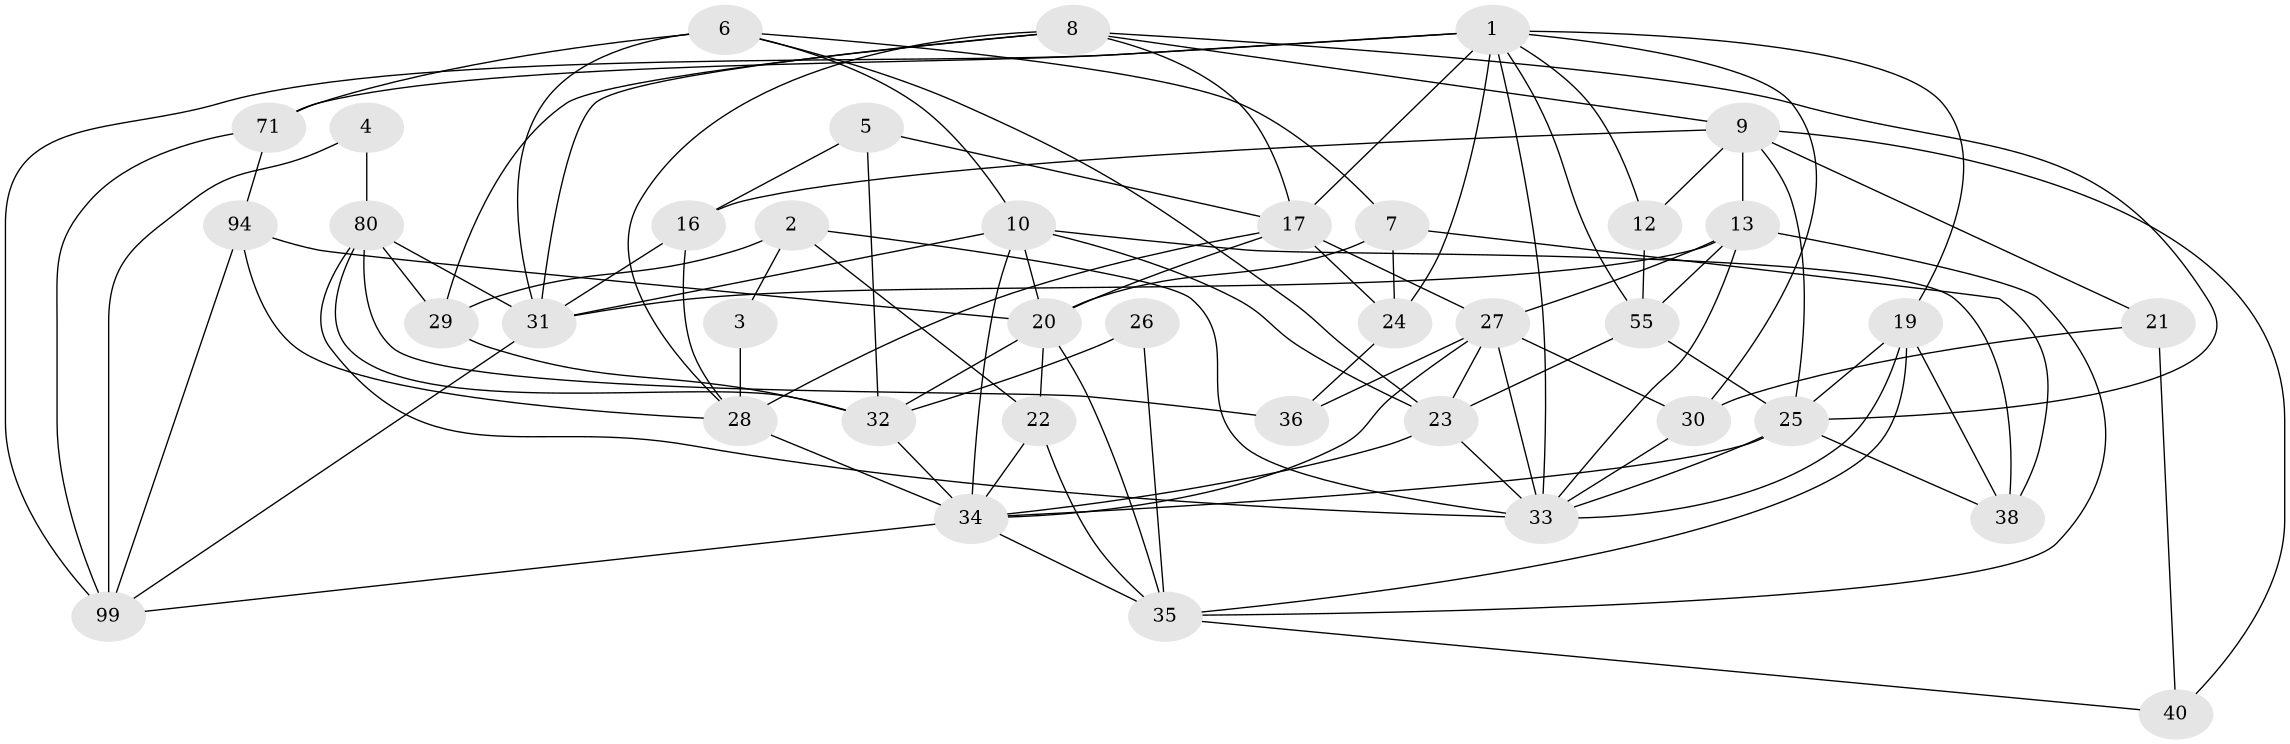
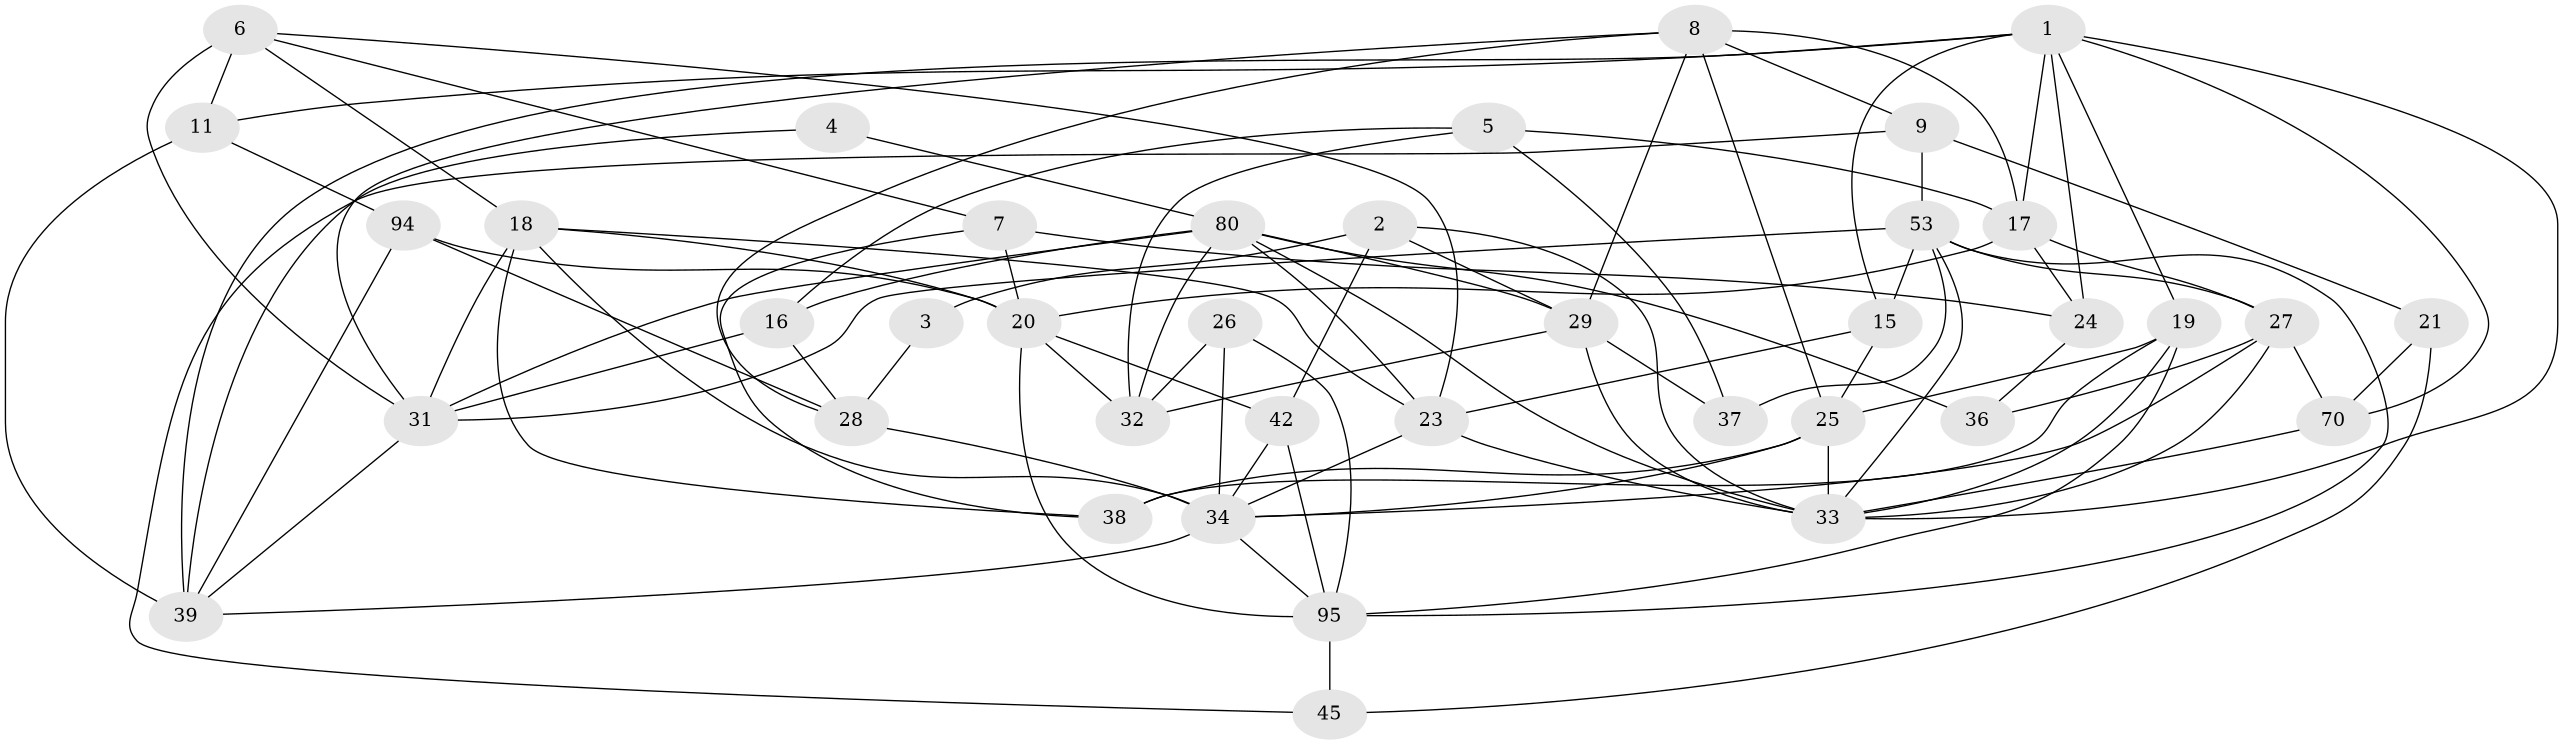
  graph {
    node [color=gray90 style=filled]
    edge [weight=1.0]
    1
-   11 [label=71]
-   12
-   15 [label=55]
+   11
+   15
    17
    19
    24
-   30
+   30 [label=70]
    33
-   39 [label=99]
+   39
    n11 [label=94]
    23
    25
    28
    20
    27
    38
-   35
+   35 [label=95]
    36
    2
    3
-   22
+   22 [label=42]
    29
    34
    32
+   37
    4
    n28 [label=80]
    31
    5
    16
    6
    7
-   18 [label=10]
+   18
    8
    9
-   13
+   13 [label=53]
    21
-   40
+   40 [label=45]
    26
    1 -- 11
-   1 -- 12
    1 -- 15
    1 -- 17
    1 -- 19
    1 -- 24
    1 -- 30
    1 -- 33
    1 -- 39 [weight=2.0]
    11 -- 39
    11 -- n11
-   12 -- 15
    15 -- 23
    15 -- 25
    17 -- 24
-   17 -- 28
    17 -- 20
    17 -- 27
    19 -- 33
    19 -- 25
    19 -- 38
    19 -- 35
    24 -- 36
    30 -- 33
    n11 -- 39
    n11 -- 28
    n11 -- 20
    23 -- 33
    23 -- 34
    25 -- 33
    25 -- 38
    25 -- 34
    28 -- 34 [weight=2.0]
    20 -- 35
    20 -- 22
    20 -- 32
    27 -- 30
    27 -- 33
    27 -- 36
    27 -- 34
    35 -- 40
    2 -- 33 [weight=2.0]
    2 -- 3
    2 -- 22 [weight=2.0]
    2 -- 29
    3 -- 28
    22 -- 35
    22 -- 34
+   29 -- 33
    29 -- 32
+   29 -- 37
    34 -- 39
    34 -- 35
    4 -- 39
    4 -- n28
    n28 -- 33
-   27 -- 23
+   n28 -- 23
    n28 -- 36
    n28 -- 29
    n28 -- 32
    n28 -- 31
    31 -- 39
    5 -- 17
    5 -- 32
+   5 -- 37
    5 -- 16
    16 -- 28
    16 -- 31 [weight=2.0]
    6 -- 11 [weight=2.0]
    6 -- 23
    6 -- 31
    6 -- 7
    6 -- 18
    7 -- 24
    7 -- 20
    7 -- 38
    18 -- 23
    18 -- 20 [weight=2.0]
    18 -- 38
    18 -- 34
    18 -- 31 [weight=2.0]
    8 -- 17
    8 -- 25
    8 -- 28
    8 -- 29
    8 -- 31
    8 -- 9
-   9 -- 12
-   9 -- 25
-   9 -- 16
+   n28 -- 16
    9 -- 13
    9 -- 21
    9 -- 40
    13 -- 15
    13 -- 33
    13 -- 27
    13 -- 35
+   13 -- 37
    13 -- 31 [weight=2.0]
    21 -- 30
    21 -- 40
    26 -- 35
-   32 -- 34
+   26 -- 34
    26 -- 32
  }
